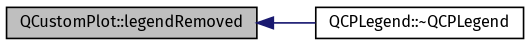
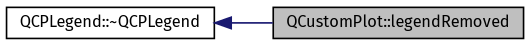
  digraph {
    rankdir=LR
    fontname="Fira Sans"
    node [color=black fontname="Fira Sans" fontsize=10 shape=record style=filled]
    n1 [fillcolor=grey75 fontcolor=black height=0.2 label="QCustomPlot::legendRemoved" width=0.4]
    n2 [fillcolor=white height=0.2 label="QCPLegend::~QCPLegend" width=0.4]
-   n1 -> n2 [color=midnightblue dir=back fontname="Fira Sans" fontsize=10 labelfontname=Helvetica labelfontsize=10 style=solid]
+   n2 -> n1 [color=midnightblue dir=back fontname="Fira Sans" fontsize=10 labelfontname=Helvetica labelfontsize=10 style=solid]
  }
